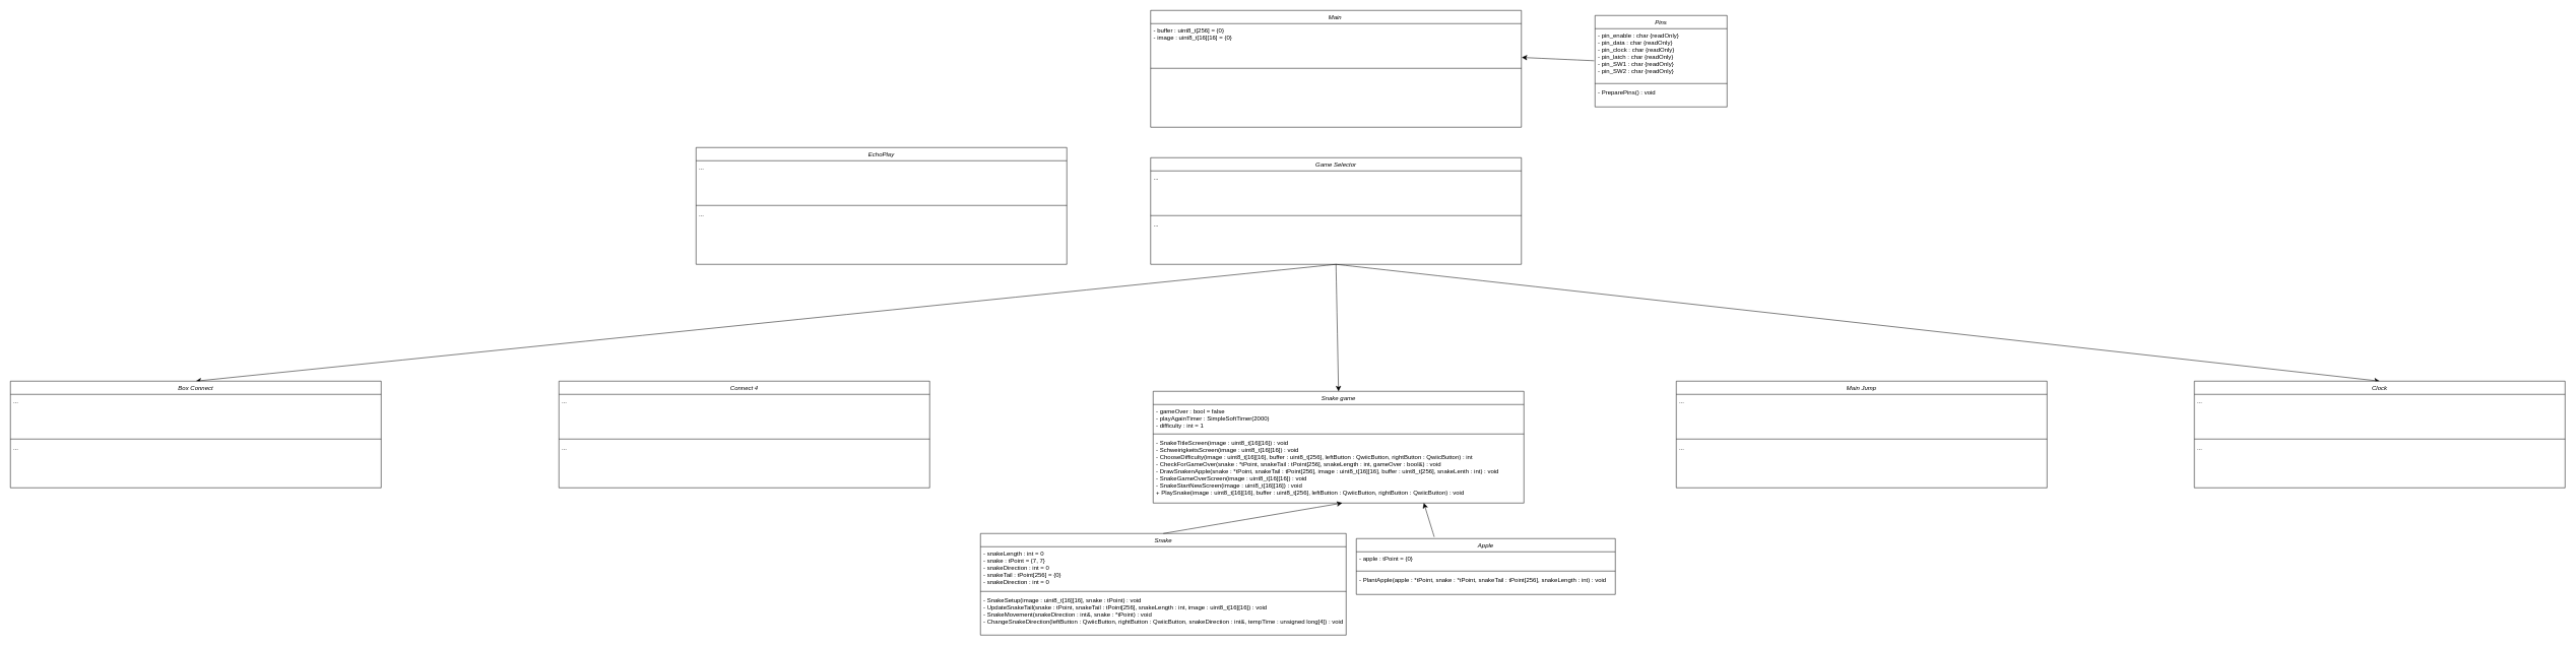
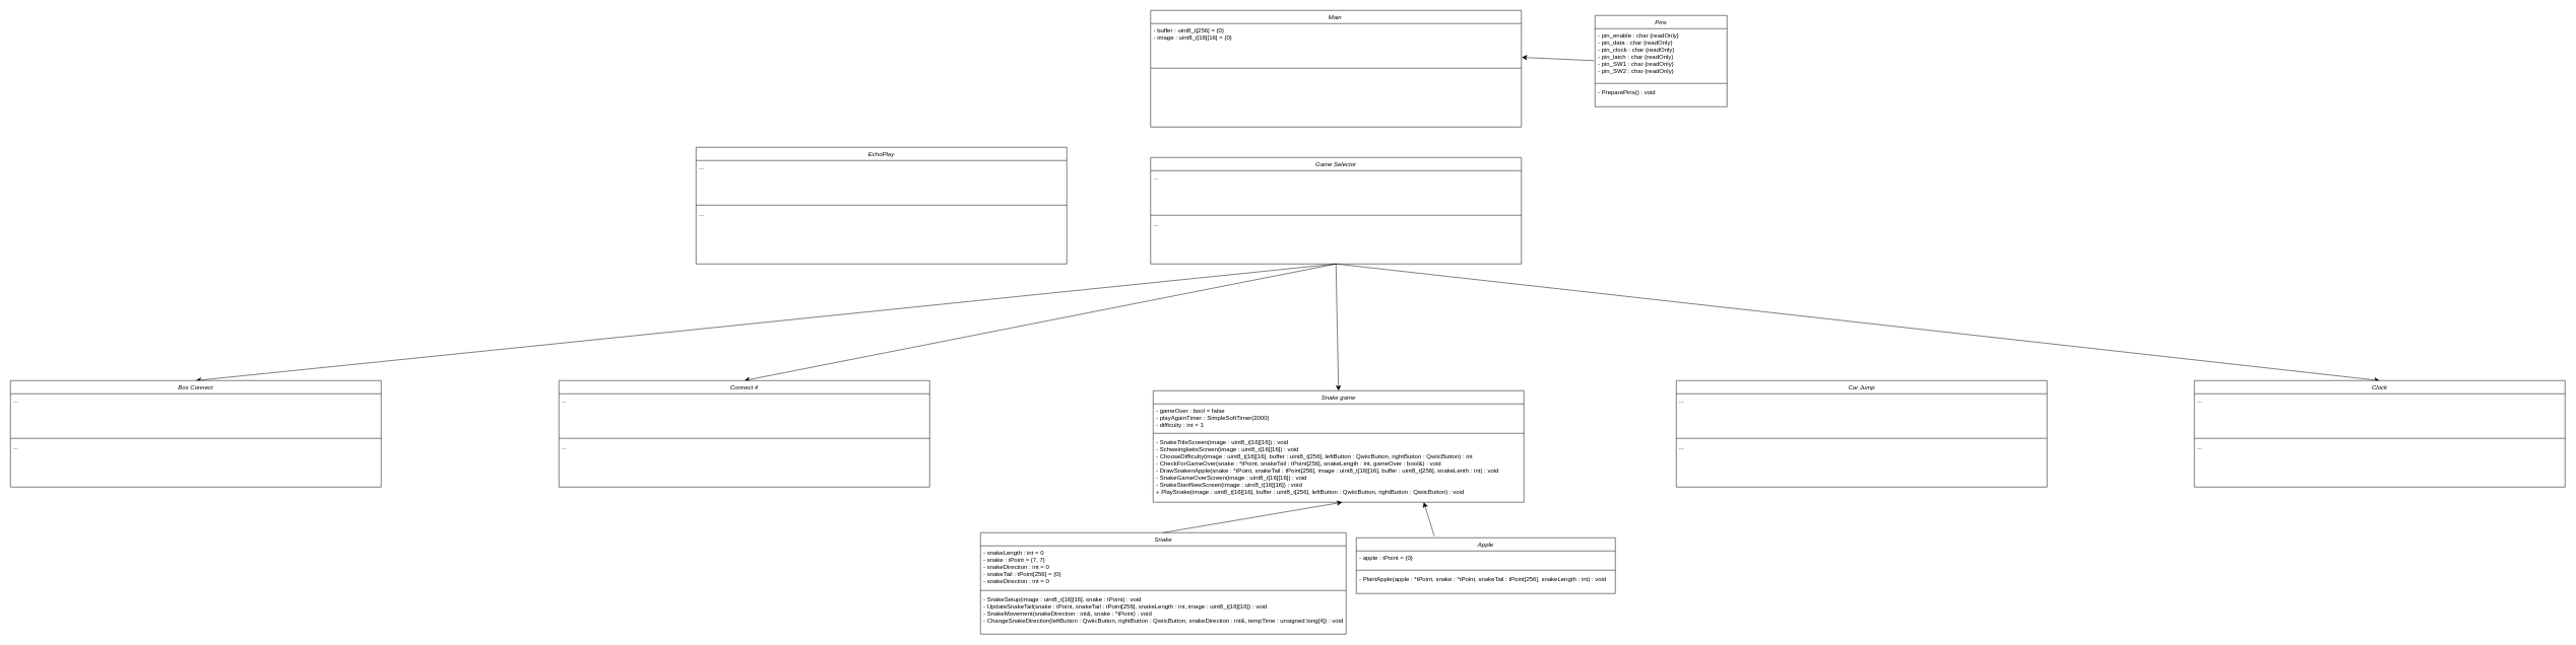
  <mxCell id="0" />
  <mxCell id="1" parent="0" />
  <mxCell id="2" value="Snake" style="swimlane;fontStyle=2;align=center;verticalAlign=top;childLayout=stackLayout;horizontal=1;startSize=26;horizontalStack=0;resizeParent=1;resizeLast=0;collapsible=1;marginBottom=0;rounded=0;shadow=0;strokeWidth=1;" parent="1" vertex="1"><mxGeometry x="1930" y="1050" width="720" height="200" as="geometry"><mxRectangle x="230" y="140" width="160" height="26" as="alternateBounds" /></mxGeometry></mxCell>
  <mxCell id="3" value="- snakeLength : int = 0&#10;- snake : tPoint = {7, 7}&#10;- snakeDirection : int = 0&#10;- snakeTail : tPoint[256] = {0}&#10;- snakeDirection : int = 0" style="text;align=left;verticalAlign=top;spacingLeft=4;spacingRight=4;overflow=hidden;rotatable=0;points=[[0,0.5],[1,0.5]];portConstraint=eastwest;rounded=0;shadow=0;html=0;" parent="2" vertex="1"><mxGeometry y="26" width="720" height="84" as="geometry" /></mxCell>
  <mxCell id="4" value="" style="line;html=1;strokeWidth=1;align=left;verticalAlign=middle;spacingTop=-1;spacingLeft=3;spacingRight=3;rotatable=0;labelPosition=right;points=[];portConstraint=eastwest;" parent="2" vertex="1"><mxGeometry y="110" width="720" height="8" as="geometry" /></mxCell>
  <mxCell id="5" value="- SnakeSetup(image : uint8_t[16][16], snake : tPoint) : void&#10;- UpdateSnakeTail(snake : tPoint, snakeTail : tPoint[256], snakeLength : int, image : uint8_t[16][16]) : void&#10;- SnakeMovement(snakeDirection : int&amp;, snake : *tPoint) : void&#10;- ChangeSnakeDirection(leftButton : QwiicButton, rightButton : QwiicButton, snakeDirection : int&amp;, tempTime : unsigned long[4]) : void&#10;" style="text;align=left;verticalAlign=top;spacingLeft=4;spacingRight=4;overflow=hidden;rotatable=0;points=[[0,0.5],[1,0.5]];portConstraint=eastwest;" parent="2" vertex="1"><mxGeometry y="118" width="720" height="68" as="geometry" /></mxCell>
  <mxCell id="6" value="Snake game" style="swimlane;fontStyle=2;align=center;verticalAlign=top;childLayout=stackLayout;horizontal=1;startSize=26;horizontalStack=0;resizeParent=1;resizeLast=0;collapsible=1;marginBottom=0;rounded=0;shadow=0;strokeWidth=1;" vertex="1" parent="1"><mxGeometry x="2270" y="770" width="730" height="220" as="geometry"><mxRectangle x="230" y="140" width="160" height="26" as="alternateBounds" /></mxGeometry></mxCell>
  <mxCell id="7" value="- gameOver : bool = false&#10;- playAgainTimer : SimpleSoftTimer(2000)&#10;- difficulty : int = 1&#10;" style="text;align=left;verticalAlign=top;spacingLeft=4;spacingRight=4;overflow=hidden;rotatable=0;points=[[0,0.5],[1,0.5]];portConstraint=eastwest;rounded=0;shadow=0;html=0;" vertex="1" parent="6"><mxGeometry y="26" width="730" height="54" as="geometry" /></mxCell>
  <mxCell id="8" value="" style="line;html=1;strokeWidth=1;align=left;verticalAlign=middle;spacingTop=-1;spacingLeft=3;spacingRight=3;rotatable=0;labelPosition=right;points=[];portConstraint=eastwest;" vertex="1" parent="6"><mxGeometry y="80" width="730" height="8" as="geometry" /></mxCell>
  <mxCell id="9" value="- SnakeTitleScreen(image : uint8_t[16][16]) : void&#10;- SchweirigkeitsScreen(image : uint8_t[16][16]) : void&#10;- ChooseDifficulty(image : uint8_t[16][16], buffer : uint8_t[256], leftButton : QwiicButton, rightButton : QwiicButton) : int&#10;- CheckForGameOver(snake : *tPoint, snakeTail : tPoint[256], snakeLength : int, gameOver : bool&amp;) : void&#10;- DrawSnakenApple(snake : *tPoint, snakeTail : tPoint[256], image : uint8_t[16][16], buffer : uint8_t[256], snakeLenth : int) : void&#10;- SnakeGameOverScreen(image : uint8_t[16][16]) : void&#10;- SnakeStartNewScreen(image : uint8_t[16][16]) : void&#10;+ PlaySnake(image : uint8_t[16][16], buffer : uint8_t[256], leftButton : QwiicButton, rightButton : QwiicButton) : void" style="text;align=left;verticalAlign=top;spacingLeft=4;spacingRight=4;overflow=hidden;rotatable=0;points=[[0,0.5],[1,0.5]];portConstraint=eastwest;" vertex="1" parent="6"><mxGeometry y="88" width="730" height="132" as="geometry" /></mxCell>
  <mxCell id="10" value="" style="edgeStyle=none;curved=1;rounded=0;orthogonalLoop=1;jettySize=auto;html=1;fontSize=12;startSize=8;endSize=8;entryX=0.51;entryY=1;entryDx=0;entryDy=0;entryPerimeter=0;exitX=0.5;exitY=0;exitDx=0;exitDy=0;" edge="1" parent="1" source="2" target="9"><mxGeometry relative="1" as="geometry"><mxPoint x="2500" y="1048.998" as="sourcePoint" /><mxPoint x="2650.73" y="1049.084" as="targetPoint" /></mxGeometry></mxCell>
  <mxCell id="11" value="Apple" style="swimlane;fontStyle=2;align=center;verticalAlign=top;childLayout=stackLayout;horizontal=1;startSize=26;horizontalStack=0;resizeParent=1;resizeLast=0;collapsible=1;marginBottom=0;rounded=0;shadow=0;strokeWidth=1;" vertex="1" parent="1"><mxGeometry x="2670" y="1060" width="510" height="110" as="geometry"><mxRectangle x="230" y="140" width="160" height="26" as="alternateBounds" /></mxGeometry></mxCell>
  <mxCell id="12" value="- apple : tPoint = {0}" style="text;align=left;verticalAlign=top;spacingLeft=4;spacingRight=4;overflow=hidden;rotatable=0;points=[[0,0.5],[1,0.5]];portConstraint=eastwest;rounded=0;shadow=0;html=0;" vertex="1" parent="11"><mxGeometry y="26" width="510" height="34" as="geometry" /></mxCell>
  <mxCell id="13" value="" style="line;html=1;strokeWidth=1;align=left;verticalAlign=middle;spacingTop=-1;spacingLeft=3;spacingRight=3;rotatable=0;labelPosition=right;points=[];portConstraint=eastwest;" vertex="1" parent="11"><mxGeometry y="60" width="510" height="8" as="geometry" /></mxCell>
  <mxCell id="14" value="- PlantApple(apple : *tPoint, snake : *tPoint, snakeTail : tPoint[256], snakeLength : int) : void" style="text;align=left;verticalAlign=top;spacingLeft=4;spacingRight=4;overflow=hidden;rotatable=0;points=[[0,0.5],[1,0.5]];portConstraint=eastwest;" vertex="1" parent="11"><mxGeometry y="68" width="510" height="42" as="geometry" /></mxCell>
  <mxCell id="15" value="EchoPlay" style="swimlane;fontStyle=2;align=center;verticalAlign=top;childLayout=stackLayout;horizontal=1;startSize=26;horizontalStack=0;resizeParent=1;resizeLast=0;collapsible=1;marginBottom=0;rounded=0;shadow=0;strokeWidth=1;" vertex="1" parent="1"><mxGeometry x="1370" y="290" width="730" height="230" as="geometry"><mxRectangle x="230" y="140" width="160" height="26" as="alternateBounds" /></mxGeometry></mxCell>
  <mxCell id="16" value="..." style="text;align=left;verticalAlign=top;spacingLeft=4;spacingRight=4;overflow=hidden;rotatable=0;points=[[0,0.5],[1,0.5]];portConstraint=eastwest;rounded=0;shadow=0;html=0;" vertex="1" parent="15"><mxGeometry y="26" width="730" height="84" as="geometry" /></mxCell>
  <mxCell id="17" value="" style="line;html=1;strokeWidth=1;align=left;verticalAlign=middle;spacingTop=-1;spacingLeft=3;spacingRight=3;rotatable=0;labelPosition=right;points=[];portConstraint=eastwest;" vertex="1" parent="15"><mxGeometry y="110" width="730" height="8" as="geometry" /></mxCell>
  <mxCell id="18" value="..." style="text;align=left;verticalAlign=top;spacingLeft=4;spacingRight=4;overflow=hidden;rotatable=0;points=[[0,0.5],[1,0.5]];portConstraint=eastwest;" vertex="1" parent="15"><mxGeometry y="118" width="730" height="112" as="geometry" /></mxCell>
  <mxCell id="19" value="" style="edgeStyle=none;curved=1;rounded=0;orthogonalLoop=1;jettySize=auto;html=1;fontSize=12;startSize=8;endSize=8;entryX=1.001;entryY=0.793;entryDx=0;entryDy=0;entryPerimeter=0;exitX=-0.006;exitY=0.607;exitDx=0;exitDy=0;exitPerimeter=0;" edge="1" parent="1" source="24" target="21"><mxGeometry relative="1" as="geometry"><mxPoint x="2990" y="105.117" as="sourcePoint" /><mxPoint x="3140" y="100.003" as="targetPoint" /></mxGeometry></mxCell>
  <mxCell id="20" value="Main " style="swimlane;fontStyle=2;align=center;verticalAlign=top;childLayout=stackLayout;horizontal=1;startSize=26;horizontalStack=0;resizeParent=1;resizeLast=0;collapsible=1;marginBottom=0;rounded=0;shadow=0;strokeWidth=1;" vertex="1" parent="1"><mxGeometry x="2265" y="20" width="730" height="230" as="geometry"><mxRectangle x="230" y="140" width="160" height="26" as="alternateBounds" /></mxGeometry></mxCell>
  <mxCell id="21" value="- buffer : uint8_t[256] = {0}&#10;- image : uint8_t[16][16] = {0}" style="text;align=left;verticalAlign=top;spacingLeft=4;spacingRight=4;overflow=hidden;rotatable=0;points=[[0,0.5],[1,0.5]];portConstraint=eastwest;rounded=0;shadow=0;html=0;" vertex="1" parent="20"><mxGeometry y="26" width="730" height="84" as="geometry" /></mxCell>
  <mxCell id="22" value="" style="line;html=1;strokeWidth=1;align=left;verticalAlign=middle;spacingTop=-1;spacingLeft=3;spacingRight=3;rotatable=0;labelPosition=right;points=[];portConstraint=eastwest;" vertex="1" parent="20"><mxGeometry y="110" width="730" height="8" as="geometry" /></mxCell>
  <mxCell id="23" value="Pins" style="swimlane;fontStyle=2;align=center;verticalAlign=top;childLayout=stackLayout;horizontal=1;startSize=26;horizontalStack=0;resizeParent=1;resizeLast=0;collapsible=1;marginBottom=0;rounded=0;shadow=0;strokeWidth=1;" vertex="1" parent="1"><mxGeometry x="3140" y="30" width="260" height="180" as="geometry"><mxRectangle x="230" y="140" width="160" height="26" as="alternateBounds" /></mxGeometry></mxCell>
  <mxCell id="24" value="- pin_enable : char {readOnly}&#10;- pin_data : char {readOnly}&#10;- pin_clock : char {readOnly}&#10;- pin_latch : char {readOnly}&#10;- pin_SW1 : char {readOnly}&#10;- pin_SW2 : char {readOnly}" style="text;align=left;verticalAlign=top;spacingLeft=4;spacingRight=4;overflow=hidden;rotatable=0;points=[[0,0.5],[1,0.5]];portConstraint=eastwest;rounded=0;shadow=0;html=0;" vertex="1" parent="23"><mxGeometry y="26" width="260" height="104" as="geometry" /></mxCell>
  <mxCell id="25" value="" style="line;html=1;strokeWidth=1;align=left;verticalAlign=middle;spacingTop=-1;spacingLeft=3;spacingRight=3;rotatable=0;labelPosition=right;points=[];portConstraint=eastwest;" vertex="1" parent="23"><mxGeometry y="130" width="260" height="8" as="geometry" /></mxCell>
  <mxCell id="26" value="- PreparePins() : void" style="text;align=left;verticalAlign=top;spacingLeft=4;spacingRight=4;overflow=hidden;rotatable=0;points=[[0,0.5],[1,0.5]];portConstraint=eastwest;rounded=0;shadow=0;html=0;" vertex="1" parent="23"><mxGeometry y="138" width="260" height="42" as="geometry" /></mxCell>
  <mxCell id="27" value="Game Selector" style="swimlane;fontStyle=2;align=center;verticalAlign=top;childLayout=stackLayout;horizontal=1;startSize=26;horizontalStack=0;resizeParent=1;resizeLast=0;collapsible=1;marginBottom=0;rounded=0;shadow=0;strokeWidth=1;" vertex="1" parent="1"><mxGeometry x="2265" y="310" width="730" height="210" as="geometry"><mxRectangle x="230" y="140" width="160" height="26" as="alternateBounds" /></mxGeometry></mxCell>
  <mxCell id="28" value="..." style="text;align=left;verticalAlign=top;spacingLeft=4;spacingRight=4;overflow=hidden;rotatable=0;points=[[0,0.5],[1,0.5]];portConstraint=eastwest;rounded=0;shadow=0;html=0;" vertex="1" parent="27"><mxGeometry y="26" width="730" height="84" as="geometry" /></mxCell>
  <mxCell id="29" value="" style="line;html=1;strokeWidth=1;align=left;verticalAlign=middle;spacingTop=-1;spacingLeft=3;spacingRight=3;rotatable=0;labelPosition=right;points=[];portConstraint=eastwest;" vertex="1" parent="27"><mxGeometry y="110" width="730" height="8" as="geometry" /></mxCell>
  <mxCell id="30" value="..." style="text;align=left;verticalAlign=top;spacingLeft=4;spacingRight=4;overflow=hidden;rotatable=0;points=[[0,0.5],[1,0.5]];portConstraint=eastwest;rounded=0;shadow=0;html=0;" vertex="1" parent="27"><mxGeometry y="118" width="730" height="84" as="geometry" /></mxCell>
  <mxCell id="31" value="" style="edgeStyle=none;curved=1;rounded=0;orthogonalLoop=1;jettySize=auto;html=1;fontSize=12;startSize=8;endSize=8;entryX=0.73;entryY=0.998;entryDx=0;entryDy=0;entryPerimeter=0;exitX=0.301;exitY=-0.029;exitDx=0;exitDy=0;exitPerimeter=0;" edge="1" parent="1" source="11" target="9"><mxGeometry relative="1" as="geometry"><mxPoint x="2749.996" y="1016" as="sourcePoint" /><mxPoint x="2815.112" y="1066" as="targetPoint" /></mxGeometry></mxCell>
- <mxCell id="32" value="Main Jump" style="swimlane;fontStyle=2;align=center;verticalAlign=top;childLayout=stackLayout;horizontal=1;startSize=26;horizontalStack=0;resizeParent=1;resizeLast=0;collapsible=1;marginBottom=0;rounded=0;shadow=0;strokeWidth=1;" vertex="1" parent="1"><mxGeometry x="3300" y="750" width="730" height="210" as="geometry"><mxRectangle x="230" y="140" width="160" height="26" as="alternateBounds" /></mxGeometry></mxCell>
+ <mxCell id="32" value="Car Jump" style="swimlane;fontStyle=2;align=center;verticalAlign=top;childLayout=stackLayout;horizontal=1;startSize=26;horizontalStack=0;resizeParent=1;resizeLast=0;collapsible=1;marginBottom=0;rounded=0;shadow=0;strokeWidth=1;" vertex="1" parent="1"><mxGeometry x="3300" y="750" width="730" height="210" as="geometry"><mxRectangle x="230" y="140" width="160" height="26" as="alternateBounds" /></mxGeometry></mxCell>
  <mxCell id="33" value="..." style="text;align=left;verticalAlign=top;spacingLeft=4;spacingRight=4;overflow=hidden;rotatable=0;points=[[0,0.5],[1,0.5]];portConstraint=eastwest;rounded=0;shadow=0;html=0;" vertex="1" parent="32"><mxGeometry y="26" width="730" height="84" as="geometry" /></mxCell>
  <mxCell id="34" value="" style="line;html=1;strokeWidth=1;align=left;verticalAlign=middle;spacingTop=-1;spacingLeft=3;spacingRight=3;rotatable=0;labelPosition=right;points=[];portConstraint=eastwest;" vertex="1" parent="32"><mxGeometry y="110" width="730" height="8" as="geometry" /></mxCell>
  <mxCell id="35" value="..." style="text;align=left;verticalAlign=top;spacingLeft=4;spacingRight=4;overflow=hidden;rotatable=0;points=[[0,0.5],[1,0.5]];portConstraint=eastwest;rounded=0;shadow=0;html=0;" vertex="1" parent="32"><mxGeometry y="118" width="730" height="84" as="geometry" /></mxCell>
  <mxCell id="36" value="" style="edgeStyle=none;curved=1;rounded=0;orthogonalLoop=1;jettySize=auto;html=1;fontSize=12;startSize=8;endSize=8;entryX=0.5;entryY=0;entryDx=0;entryDy=0;exitX=0.5;exitY=1;exitDx=0;exitDy=0;" edge="1" parent="1" source="27" target="6"><mxGeometry relative="1" as="geometry"><mxPoint x="2680" y="630" as="sourcePoint" /><mxPoint x="3230" y="870" as="targetPoint" /></mxGeometry></mxCell>
+ <mxCell id="37" value="" style="edgeStyle=none;curved=1;rounded=0;orthogonalLoop=1;jettySize=auto;html=1;fontSize=12;startSize=8;endSize=8;entryX=0.5;entryY=0;entryDx=0;entryDy=0;exitX=0.5;exitY=1;exitDx=0;exitDy=0;" edge="1" parent="1" target="38" source="27"><mxGeometry relative="1" as="geometry"><mxPoint x="2550" y="590" as="sourcePoint" /><mxPoint x="1410.597" y="770" as="targetPoint" /></mxGeometry></mxCell>
  <mxCell id="38" value="Connect 4" style="swimlane;fontStyle=2;align=center;verticalAlign=top;childLayout=stackLayout;horizontal=1;startSize=26;horizontalStack=0;resizeParent=1;resizeLast=0;collapsible=1;marginBottom=0;rounded=0;shadow=0;strokeWidth=1;" vertex="1" parent="1"><mxGeometry x="1100" y="750" width="730" height="210" as="geometry"><mxRectangle x="230" y="140" width="160" height="26" as="alternateBounds" /></mxGeometry></mxCell>
  <mxCell id="39" value="..." style="text;align=left;verticalAlign=top;spacingLeft=4;spacingRight=4;overflow=hidden;rotatable=0;points=[[0,0.5],[1,0.5]];portConstraint=eastwest;rounded=0;shadow=0;html=0;" vertex="1" parent="38"><mxGeometry y="26" width="730" height="84" as="geometry" /></mxCell>
  <mxCell id="40" value="" style="line;html=1;strokeWidth=1;align=left;verticalAlign=middle;spacingTop=-1;spacingLeft=3;spacingRight=3;rotatable=0;labelPosition=right;points=[];portConstraint=eastwest;" vertex="1" parent="38"><mxGeometry y="110" width="730" height="8" as="geometry" /></mxCell>
  <mxCell id="41" value="..." style="text;align=left;verticalAlign=top;spacingLeft=4;spacingRight=4;overflow=hidden;rotatable=0;points=[[0,0.5],[1,0.5]];portConstraint=eastwest;rounded=0;shadow=0;html=0;" vertex="1" parent="38"><mxGeometry y="118" width="730" height="84" as="geometry" /></mxCell>
  <mxCell id="42" value="" style="edgeStyle=none;curved=1;rounded=0;orthogonalLoop=1;jettySize=auto;html=1;fontSize=12;startSize=8;endSize=8;entryX=0.5;entryY=0;entryDx=0;entryDy=0;" edge="1" parent="1" target="43"><mxGeometry relative="1" as="geometry"><mxPoint x="2630" y="520" as="sourcePoint" /></mxGeometry></mxCell>
  <mxCell id="43" value="Clock" style="swimlane;fontStyle=2;align=center;verticalAlign=top;childLayout=stackLayout;horizontal=1;startSize=26;horizontalStack=0;resizeParent=1;resizeLast=0;collapsible=1;marginBottom=0;rounded=0;shadow=0;strokeWidth=1;" vertex="1" parent="1"><mxGeometry x="4320" y="750" width="730" height="210" as="geometry"><mxRectangle x="230" y="140" width="160" height="26" as="alternateBounds" /></mxGeometry></mxCell>
  <mxCell id="44" value="..." style="text;align=left;verticalAlign=top;spacingLeft=4;spacingRight=4;overflow=hidden;rotatable=0;points=[[0,0.5],[1,0.5]];portConstraint=eastwest;rounded=0;shadow=0;html=0;" vertex="1" parent="43"><mxGeometry y="26" width="730" height="84" as="geometry" /></mxCell>
  <mxCell id="45" value="" style="line;html=1;strokeWidth=1;align=left;verticalAlign=middle;spacingTop=-1;spacingLeft=3;spacingRight=3;rotatable=0;labelPosition=right;points=[];portConstraint=eastwest;" vertex="1" parent="43"><mxGeometry y="110" width="730" height="8" as="geometry" /></mxCell>
  <mxCell id="46" value="..." style="text;align=left;verticalAlign=top;spacingLeft=4;spacingRight=4;overflow=hidden;rotatable=0;points=[[0,0.5],[1,0.5]];portConstraint=eastwest;rounded=0;shadow=0;html=0;" vertex="1" parent="43"><mxGeometry y="118" width="730" height="84" as="geometry" /></mxCell>
  <mxCell id="47" value="" style="edgeStyle=none;curved=1;rounded=0;orthogonalLoop=1;jettySize=auto;html=1;fontSize=12;startSize=8;endSize=8;entryX=0.5;entryY=0;entryDx=0;entryDy=0;" edge="1" parent="1" target="48"><mxGeometry relative="1" as="geometry"><mxPoint x="2630" y="520" as="sourcePoint" /><mxPoint x="330.597" y="770" as="targetPoint" /></mxGeometry></mxCell>
  <mxCell id="48" value="Box Connect" style="swimlane;fontStyle=2;align=center;verticalAlign=top;childLayout=stackLayout;horizontal=1;startSize=26;horizontalStack=0;resizeParent=1;resizeLast=0;collapsible=1;marginBottom=0;rounded=0;shadow=0;strokeWidth=1;" vertex="1" parent="1"><mxGeometry x="20" y="750" width="730" height="210" as="geometry"><mxRectangle x="230" y="140" width="160" height="26" as="alternateBounds" /></mxGeometry></mxCell>
  <mxCell id="49" value="..." style="text;align=left;verticalAlign=top;spacingLeft=4;spacingRight=4;overflow=hidden;rotatable=0;points=[[0,0.5],[1,0.5]];portConstraint=eastwest;rounded=0;shadow=0;html=0;" vertex="1" parent="48"><mxGeometry y="26" width="730" height="84" as="geometry" /></mxCell>
  <mxCell id="50" value="" style="line;html=1;strokeWidth=1;align=left;verticalAlign=middle;spacingTop=-1;spacingLeft=3;spacingRight=3;rotatable=0;labelPosition=right;points=[];portConstraint=eastwest;" vertex="1" parent="48"><mxGeometry y="110" width="730" height="8" as="geometry" /></mxCell>
  <mxCell id="51" value="..." style="text;align=left;verticalAlign=top;spacingLeft=4;spacingRight=4;overflow=hidden;rotatable=0;points=[[0,0.5],[1,0.5]];portConstraint=eastwest;rounded=0;shadow=0;html=0;" vertex="1" parent="48"><mxGeometry y="118" width="730" height="84" as="geometry" /></mxCell>
